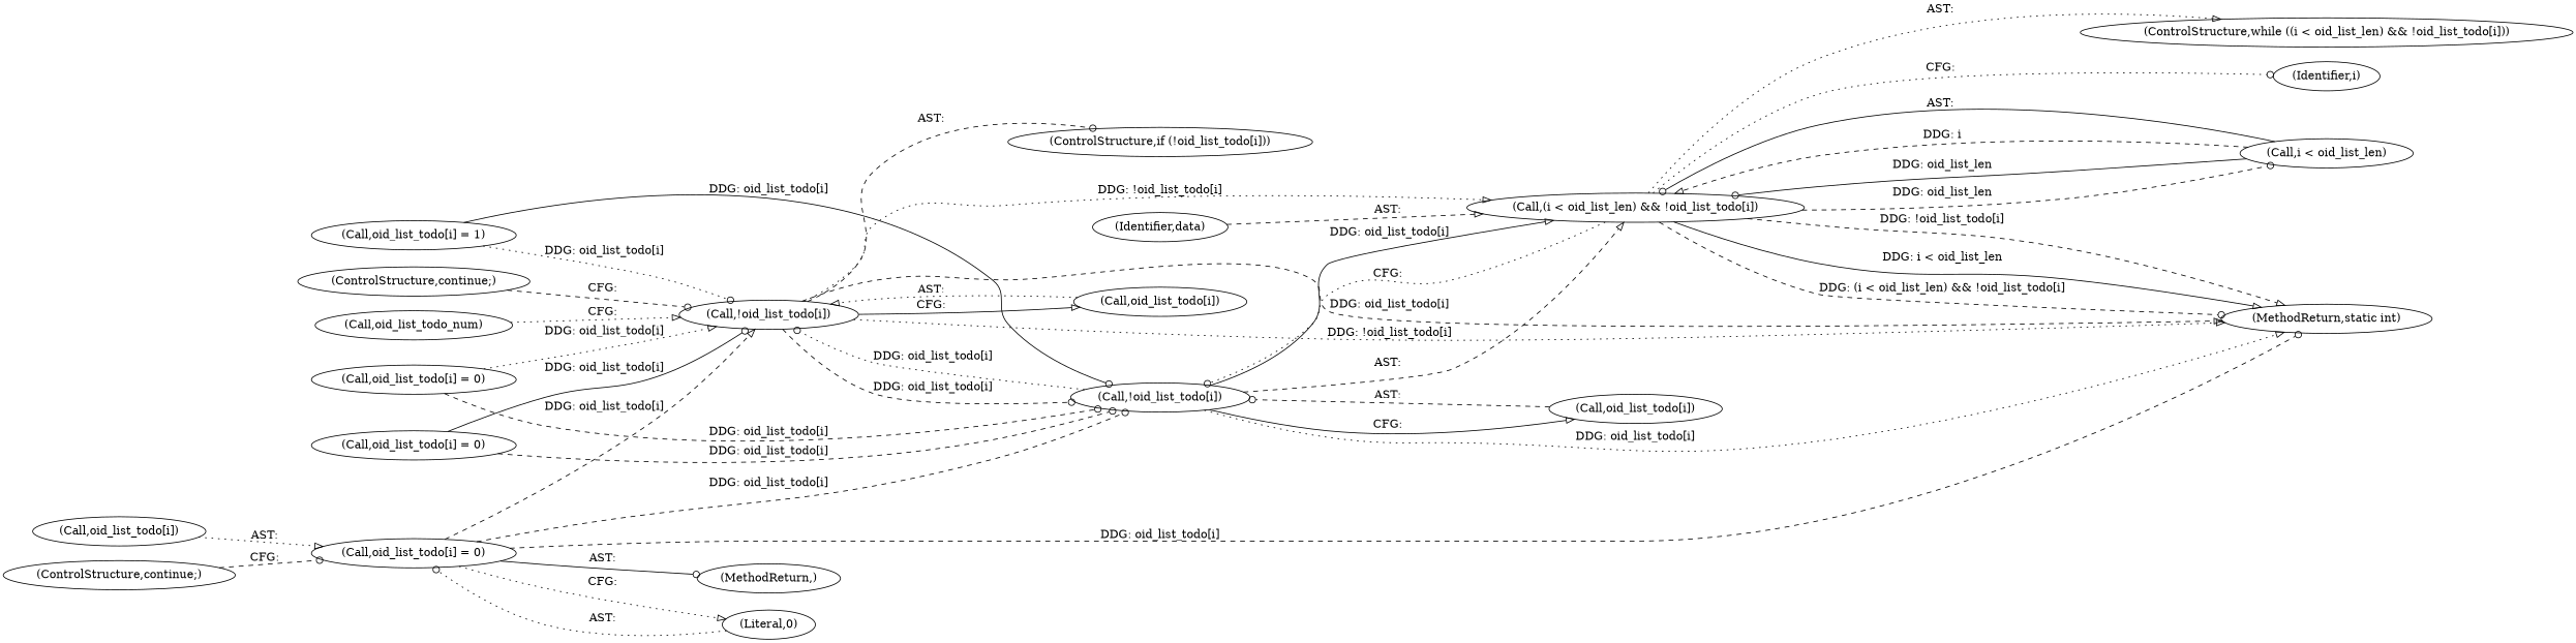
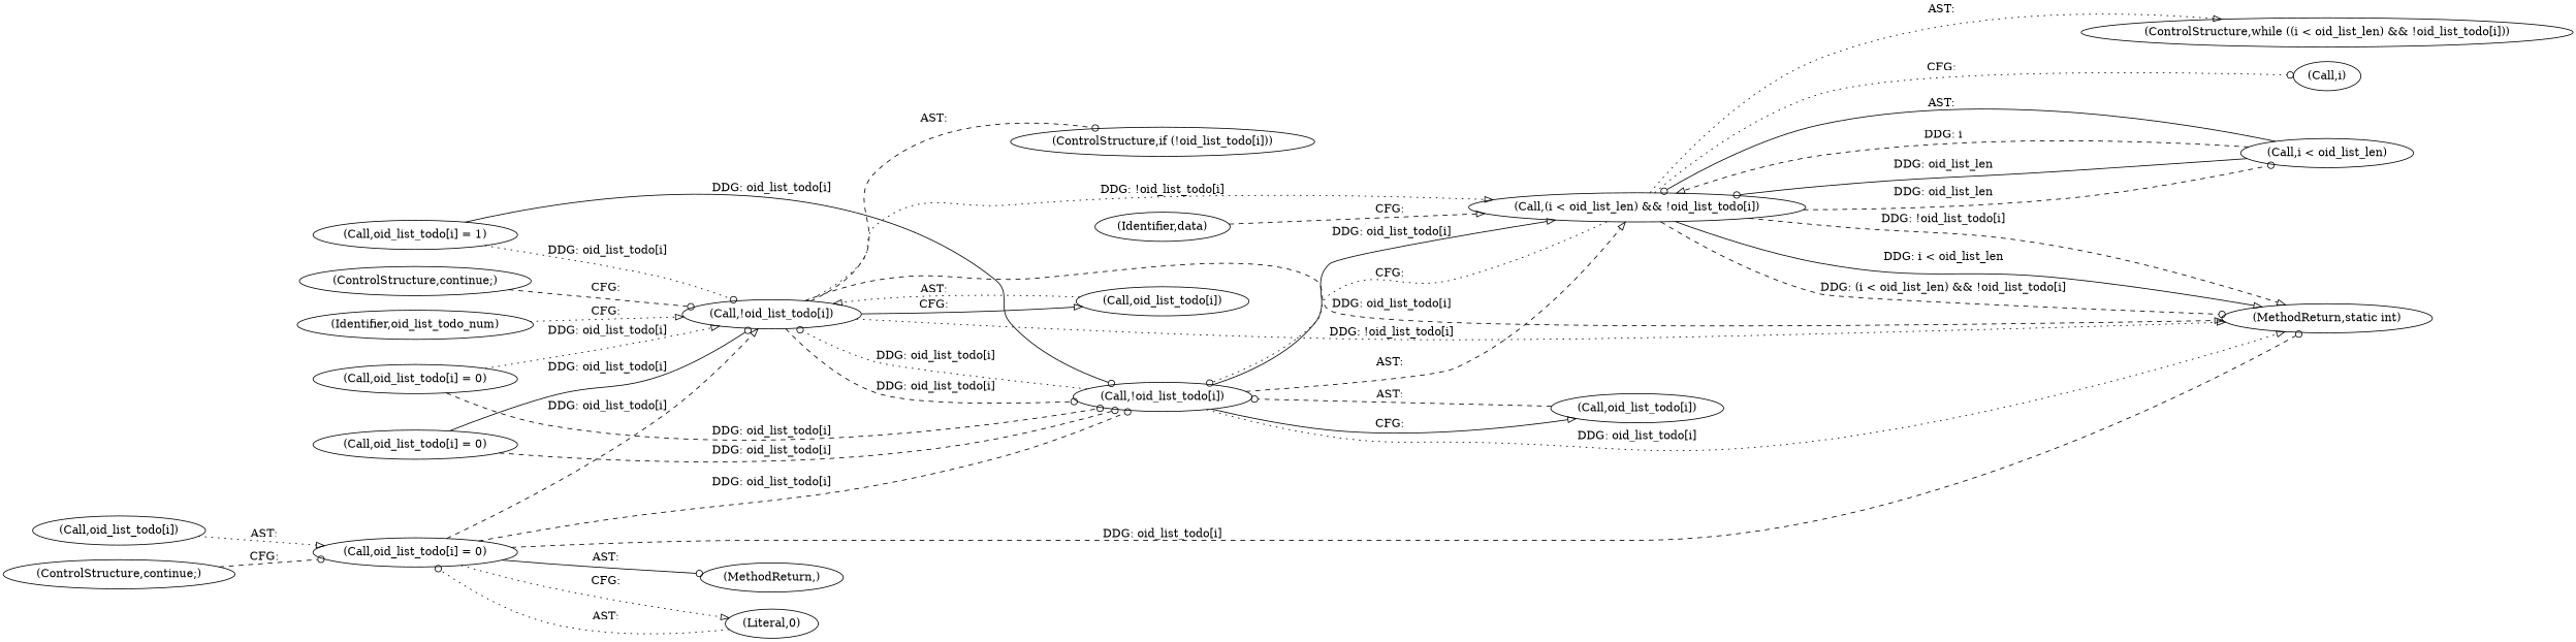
  digraph {
    rankdir=LR
    edge [arrowhead=odot style=dashed]
    n1 [label="(Call,oid_list_todo[i] = 0)"]
    n2 [label="(Call,!oid_list_todo[i])"]
    n3 [label="(Call,!oid_list_todo[i])"]
    n4 [label="(MethodReturn,static int)"]
    n5 [label="(MethodReturn,)"]
    n6 [label="(Literal,0)"]
    n7 [label="(Call,(i < oid_list_len) && !oid_list_todo[i])"]
    n8 [label="(Call,oid_list_todo[i])"]
    n9 [label="(ControlStructure,if (!oid_list_todo[i]))"]
    n10 [label="(Call,oid_list_todo[i])"]
    n11 [label="(Call,i < oid_list_len)"]
    n12 [label="(ControlStructure,while ((i < oid_list_len) && !oid_list_todo[i]))"]
-   n13 [label="(Identifier,i)"]
+   n13 [label="(Call,i)"]
    n14 [label="(Call,oid_list_todo[i])"]
    n15 [label="(Call,oid_list_todo[i] = 0)"]
    n16 [label="(ControlStructure,continue;)"]
    n17 [label="(ControlStructure,continue;)"]
    n18 [label="(Call,oid_list_todo[i] = 0)"]
-   n19 [label="(Call,oid_list_todo_num)"]
+   n19 [label="(Identifier,oid_list_todo_num)"]
    n20 [label="(Call,oid_list_todo[i] = 1)"]
    n21 [label="(Identifier,data)"]
    n1 -> n2 [arrowhead=onormal label="DDG: oid_list_todo[i]"]
    n1 -> n3 [label="DDG: oid_list_todo[i]"]
    n1 -> n4 [label="DDG: oid_list_todo[i]"]
    n1 -> n5 [label="AST: " style=solid]
    n1 -> n6 [arrowhead=onormal label="CFG: " style=dotted]
    n2 -> n3 [label="DDG: oid_list_todo[i]"]
    n2 -> n4 [arrowhead=onormal label="DDG: oid_list_todo[i]"]
    n2 -> n4 [arrowhead=onormal label="DDG: !oid_list_todo[i]" style=dotted]
    n2 -> n7 [arrowhead=onormal label="DDG: !oid_list_todo[i]" style=dotted]
    n2 -> n8 [arrowhead=onormal label="CFG: " style=solid]
    n2 -> n9 [label="AST: "]
    n3 -> n2 [label="DDG: oid_list_todo[i]" style=dotted]
    n3 -> n4 [arrowhead=onormal label="DDG: oid_list_todo[i]" style=dotted]
    n3 -> n7 [arrowhead=onormal label="AST: "]
    n3 -> n7 [arrowhead=onormal label="DDG: oid_list_todo[i]" style=solid]
    n3 -> n10 [arrowhead=onormal label="CFG: " style=solid]
    n6 -> n1 [label="AST: " style=dotted]
    n7 -> n3 [label="CFG: " style=dotted]
    n7 -> n4 [arrowhead=onormal label="DDG: !oid_list_todo[i]"]
    n7 -> n4 [arrowhead=onormal label="DDG: i < oid_list_len" style=solid]
    n7 -> n4 [label="DDG: (i < oid_list_len) && !oid_list_todo[i]"]
    n7 -> n11 [label="DDG: oid_list_len"]
    n7 -> n12 [arrowhead=onormal label="AST: " style=dotted]
    n7 -> n13 [label="CFG: " style=dotted]
    n8 -> n2 [arrowhead=onormal label="AST: " style=dotted]
    n10 -> n3 [label="AST: "]
    n11 -> n7 [label="AST: " style=solid]
    n11 -> n7 [arrowhead=onormal label="DDG: i"]
    n11 -> n7 [label="DDG: oid_list_len" style=solid]
    n14 -> n1 [arrowhead=onormal label="AST: " style=dotted]
    n15 -> n2 [arrowhead=onormal label="DDG: oid_list_todo[i]" style=dotted]
    n15 -> n3 [label="DDG: oid_list_todo[i]"]
    n16 -> n2 [label="CFG: "]
    n17 -> n1 [label="CFG: "]
    n18 -> n2 [label="DDG: oid_list_todo[i]" style=solid]
    n18 -> n3 [label="DDG: oid_list_todo[i]"]
    n19 -> n2 [arrowhead=onormal label="CFG: " style=dotted]
    n20 -> n2 [label="DDG: oid_list_todo[i]" style=dotted]
    n20 -> n3 [label="DDG: oid_list_todo[i]" style=solid]
-   n21 -> n7 [arrowhead=onormal label="AST: "]
+   n21 -> n7 [arrowhead=onormal label="CFG: "]
  }
